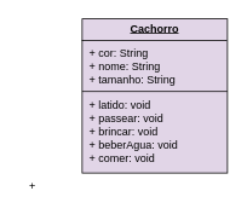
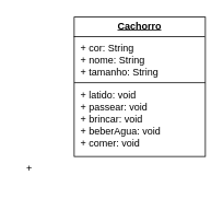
  <mxCell id="0" />
  <mxCell id="1" parent="0" />
- <mxCell id="2" value="&lt;p style=&quot;margin:0px;margin-top:4px;text-align:center;text-decoration:underline;&quot;&gt;&lt;b&gt;Cachorro&lt;/b&gt;&lt;/p&gt;&lt;hr size=&quot;1&quot; style=&quot;border-style:solid;&quot;&gt;&lt;p style=&quot;margin:0px;margin-left:8px;&quot;&gt;+ cor: String&lt;/p&gt;&lt;p style=&quot;margin:0px;margin-left:8px;&quot;&gt;+ nome: String&lt;br&gt;&lt;/p&gt;&lt;p style=&quot;margin:0px;margin-left:8px;&quot;&gt;+ tamanho: String&lt;/p&gt;&lt;p style=&quot;margin:0px;margin-left:8px;&quot;&gt;&lt;br&gt;&lt;/p&gt;&lt;p style=&quot;margin:0px;margin-left:8px;&quot;&gt;+ latido: void&lt;/p&gt;&lt;p style=&quot;margin:0px;margin-left:8px;&quot;&gt;+ passear: void&lt;/p&gt;&lt;p style=&quot;margin:0px;margin-left:8px;&quot;&gt;+ brincar: void&lt;/p&gt;&lt;p style=&quot;margin:0px;margin-left:8px;&quot;&gt;+ beberAgua: void&lt;/p&gt;&lt;p style=&quot;margin:0px;margin-left:8px;&quot;&gt;+ comer: void&lt;/p&gt;&lt;p style=&quot;margin:0px;margin-left:8px;&quot;&gt;&lt;br&gt;&lt;/p&gt;" style="verticalAlign=top;align=left;overflow=fill;html=1;whiteSpace=wrap;fillColor=#e1d5e7;" vertex="1" parent="1"><mxGeometry x="90" y="20" width="160" height="170" as="geometry" /></mxCell>
+ <mxCell id="2" value="&lt;p style=&quot;margin:0px;margin-top:4px;text-align:center;text-decoration:underline;&quot;&gt;&lt;b&gt;Cachorro&lt;/b&gt;&lt;/p&gt;&lt;hr size=&quot;1&quot; style=&quot;border-style:solid;&quot;&gt;&lt;p style=&quot;margin:0px;margin-left:8px;&quot;&gt;+ cor: String&lt;/p&gt;&lt;p style=&quot;margin:0px;margin-left:8px;&quot;&gt;+ nome: String&lt;br&gt;&lt;/p&gt;&lt;p style=&quot;margin:0px;margin-left:8px;&quot;&gt;+ tamanho: String&lt;/p&gt;&lt;p style=&quot;margin:0px;margin-left:8px;&quot;&gt;&lt;br&gt;&lt;/p&gt;&lt;p style=&quot;margin:0px;margin-left:8px;&quot;&gt;+ latido: void&lt;/p&gt;&lt;p style=&quot;margin:0px;margin-left:8px;&quot;&gt;+ passear: void&lt;/p&gt;&lt;p style=&quot;margin:0px;margin-left:8px;&quot;&gt;+ brincar: void&lt;/p&gt;&lt;p style=&quot;margin:0px;margin-left:8px;&quot;&gt;+ beberAgua: void&lt;/p&gt;&lt;p style=&quot;margin:0px;margin-left:8px;&quot;&gt;+ comer: void&lt;/p&gt;&lt;p style=&quot;margin:0px;margin-left:8px;&quot;&gt;&lt;br&gt;&lt;/p&gt;" style="verticalAlign=top;align=left;overflow=fill;html=1;whiteSpace=wrap;" vertex="1" parent="1"><mxGeometry x="90" y="20" width="160" height="170" as="geometry" /></mxCell>
  <mxCell id="3" value="" style="endArrow=none;html=1;rounded=0;" edge="1" parent="1"><mxGeometry width="50" height="50" relative="1" as="geometry"><mxPoint x="250" y="100" as="sourcePoint" /><mxPoint x="90" y="100" as="targetPoint" /><Array as="points"><mxPoint x="250" y="100" /></Array></mxGeometry></mxCell>
  <mxCell id="4" value="+" style="text;html=1;align=center;verticalAlign=middle;resizable=0;points=[];autosize=1;strokeColor=none;fillColor=none;" vertex="1" parent="1"><mxGeometry x="20" y="190" width="30" height="30" as="geometry" /></mxCell>
